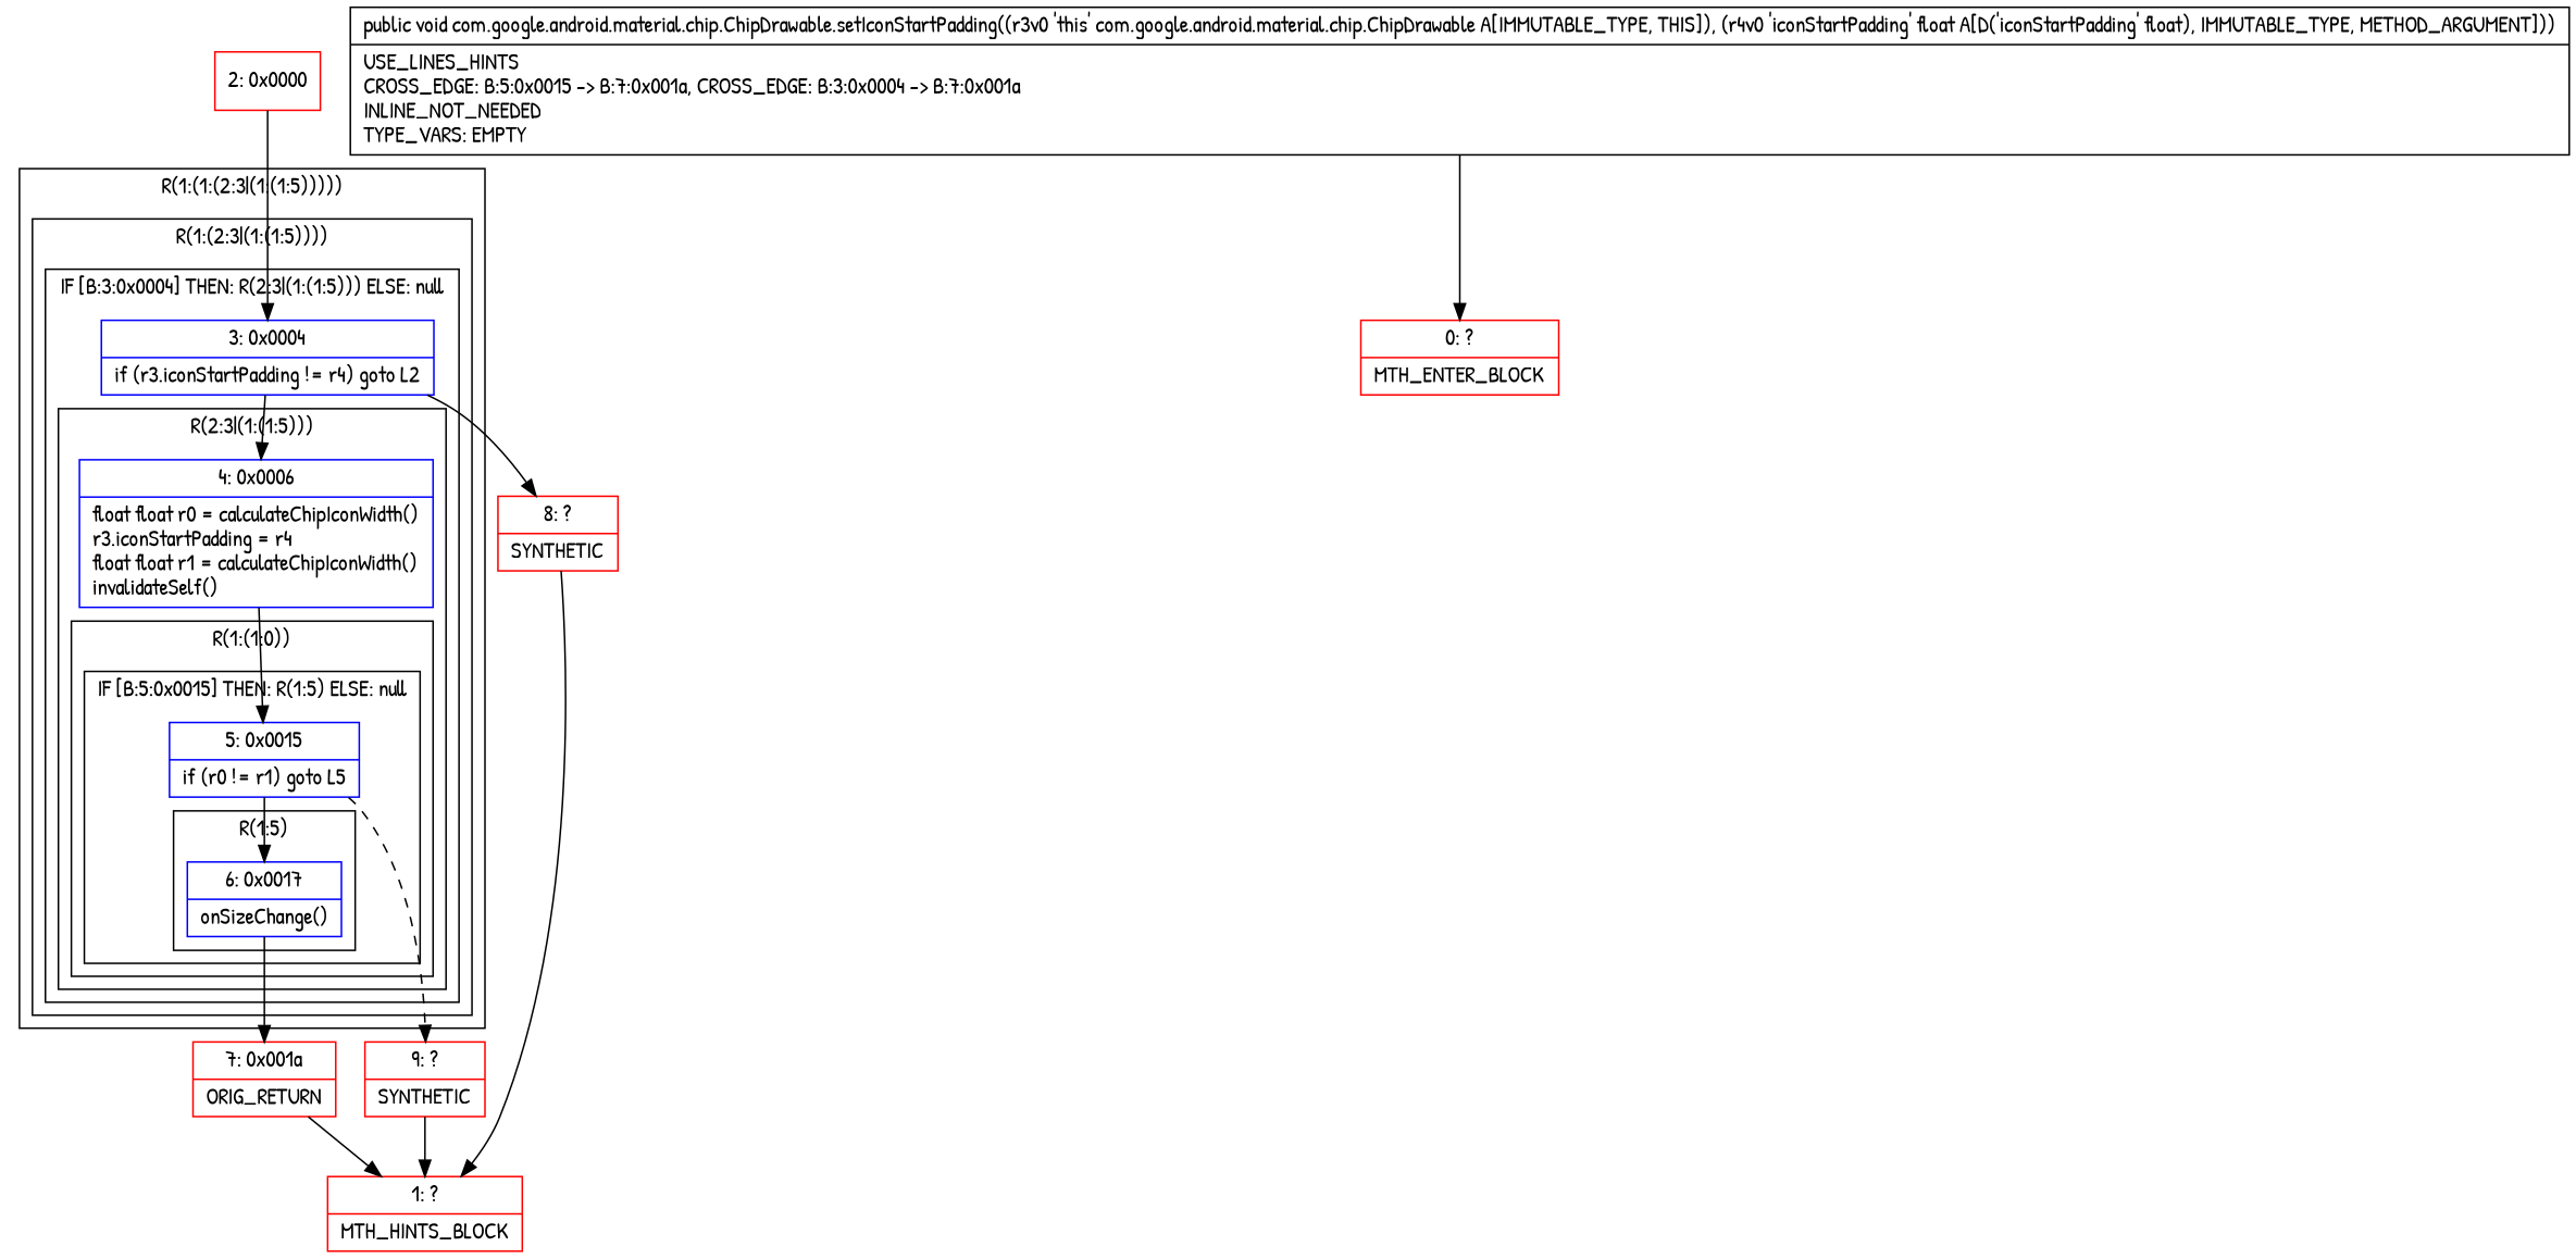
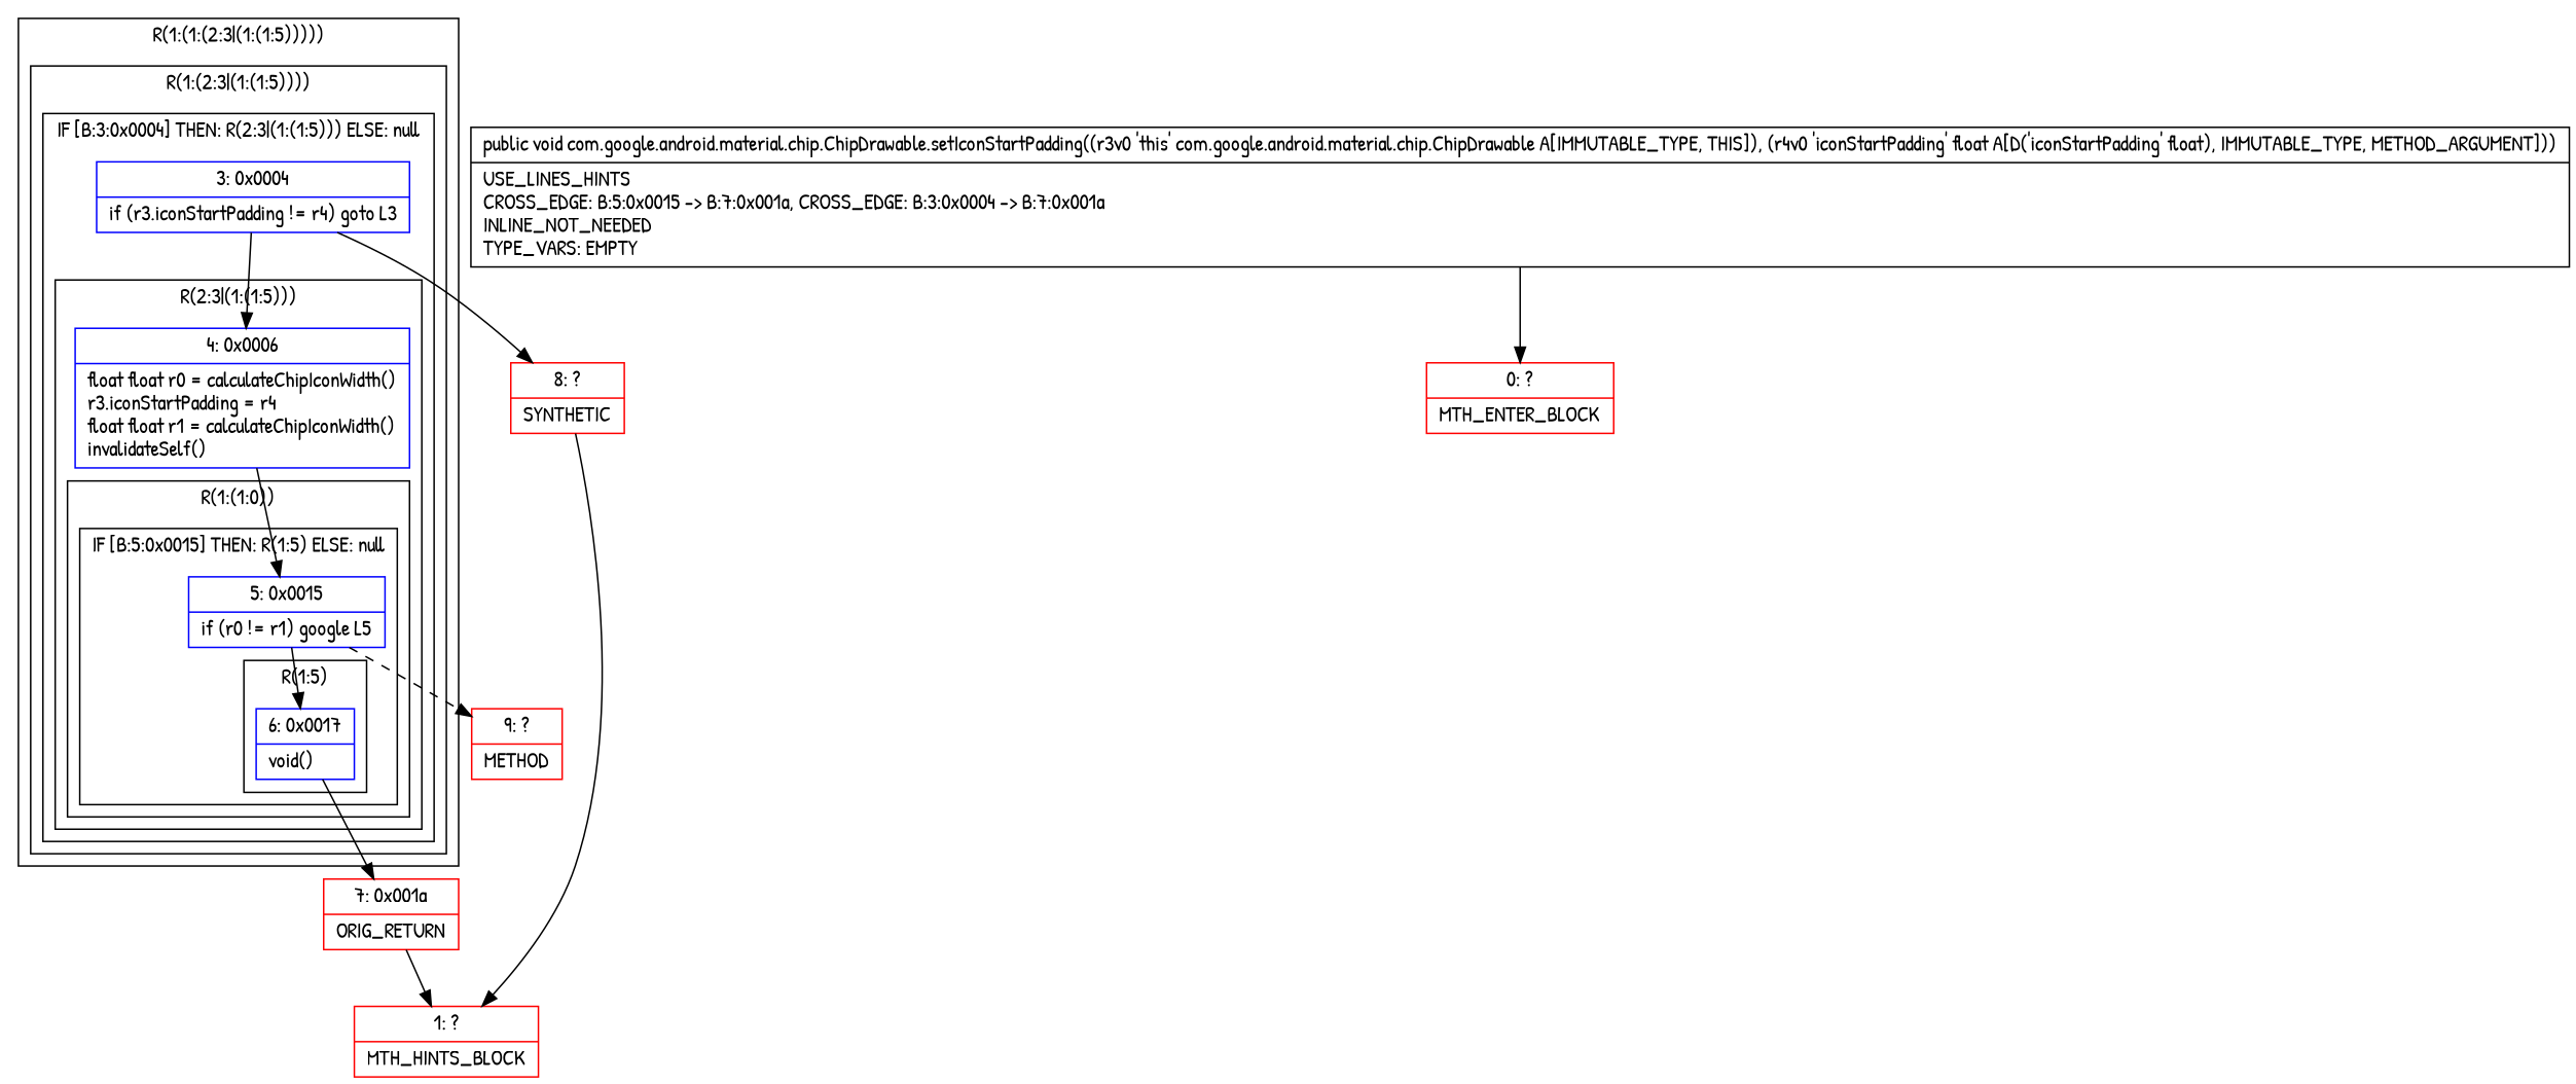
  digraph {
    fontname="Patrick Hand"
    node [color=red fontname="Patrick Hand" shape=record]
    edge [fontname="Patrick Hand"]
-   n1 [color=blue label="{6\:\ 0x0017|onSizeChange()\l}"]
-   n2 [color=blue label="{5\:\ 0x0015|if (r0 != r1) goto L5\l}"]
+   n1 [color=blue label="{6\:\ 0x0017|void()\l}"]
+   n2 [color=blue label="{5\:\ 0x0015|if (r0 != r1) google L5\l}"]
    n3 [color=blue label="{4\:\ 0x0006|float float r0 = calculateChipIconWidth()\lr3.iconStartPadding = r4\lfloat float r1 = calculateChipIconWidth()\linvalidateSelf()\l}"]
-   n4 [color=blue label="{3\:\ 0x0004|if (r3.iconStartPadding != r4) goto L2\l}"]
+   n4 [color=blue label="{3\:\ 0x0004|if (r3.iconStartPadding != r4) goto L3\l}"]
    n5 [label="{7\:\ 0x001a|ORIG_RETURN\l}"]
-   n6 [label="{9\:\ ?|SYNTHETIC\l}"]
+   n6 [label="{9\:\ ?|METHOD\l}"]
    n7 [label="{8\:\ ?|SYNTHETIC\l}"]
    n8 [label="{1\:\ ?|MTH_HINTS_BLOCK\l}"]
    n9 [label="{0\:\ ?|MTH_ENTER_BLOCK\l}"]
-   n10 [label="{2\:\ 0x0000}"]
    n11 [label="{public void com.google.android.material.chip.ChipDrawable.setIconStartPadding((r3v0 'this' com.google.android.material.chip.ChipDrawable A[IMMUTABLE_TYPE, THIS]), (r4v0 'iconStartPadding' float A[D('iconStartPadding' float), IMMUTABLE_TYPE, METHOD_ARGUMENT]))  | USE_LINES_HINTS\lCROSS_EDGE: B:5:0x0015 \-\> B:7:0x001a, CROSS_EDGE: B:3:0x0004 \-\> B:7:0x001a\lINLINE_NOT_NEEDED\lTYPE_VARS: EMPTY\l}" color=""]
    subgraph cluster_1 {
      label="R(1:(1:(2:3|(1:(1:5)))))"
      subgraph cluster_2 {
        label="R(1:(2:3|(1:(1:5))))"
        subgraph cluster_3 {
          label="IF [B:3:0x0004] THEN: R(2:3|(1:(1:5))) ELSE: null"
          n4
          subgraph cluster_4 {
            label="R(2:3|(1:(1:5)))"
            n3
            subgraph cluster_5 {
              label="R(1:(1:0))"
              subgraph cluster_6 {
                label="IF [B:5:0x0015] THEN: R(1:5) ELSE: null"
                n2
                subgraph cluster_7 {
                  label="R(1:5)"
                  n1
                }
              }
            }
          }
        }
      }
    }
    n1 -> n5
    n2 -> n1
    n2 -> n6 [style=dashed]
    n3 -> n2
    n4 -> n3
    n4 -> n7 [style=solid]
    n5 -> n8
-   n6 -> n8
    n7 -> n8
-   n10 -> n4
    n11 -> n9
  }
